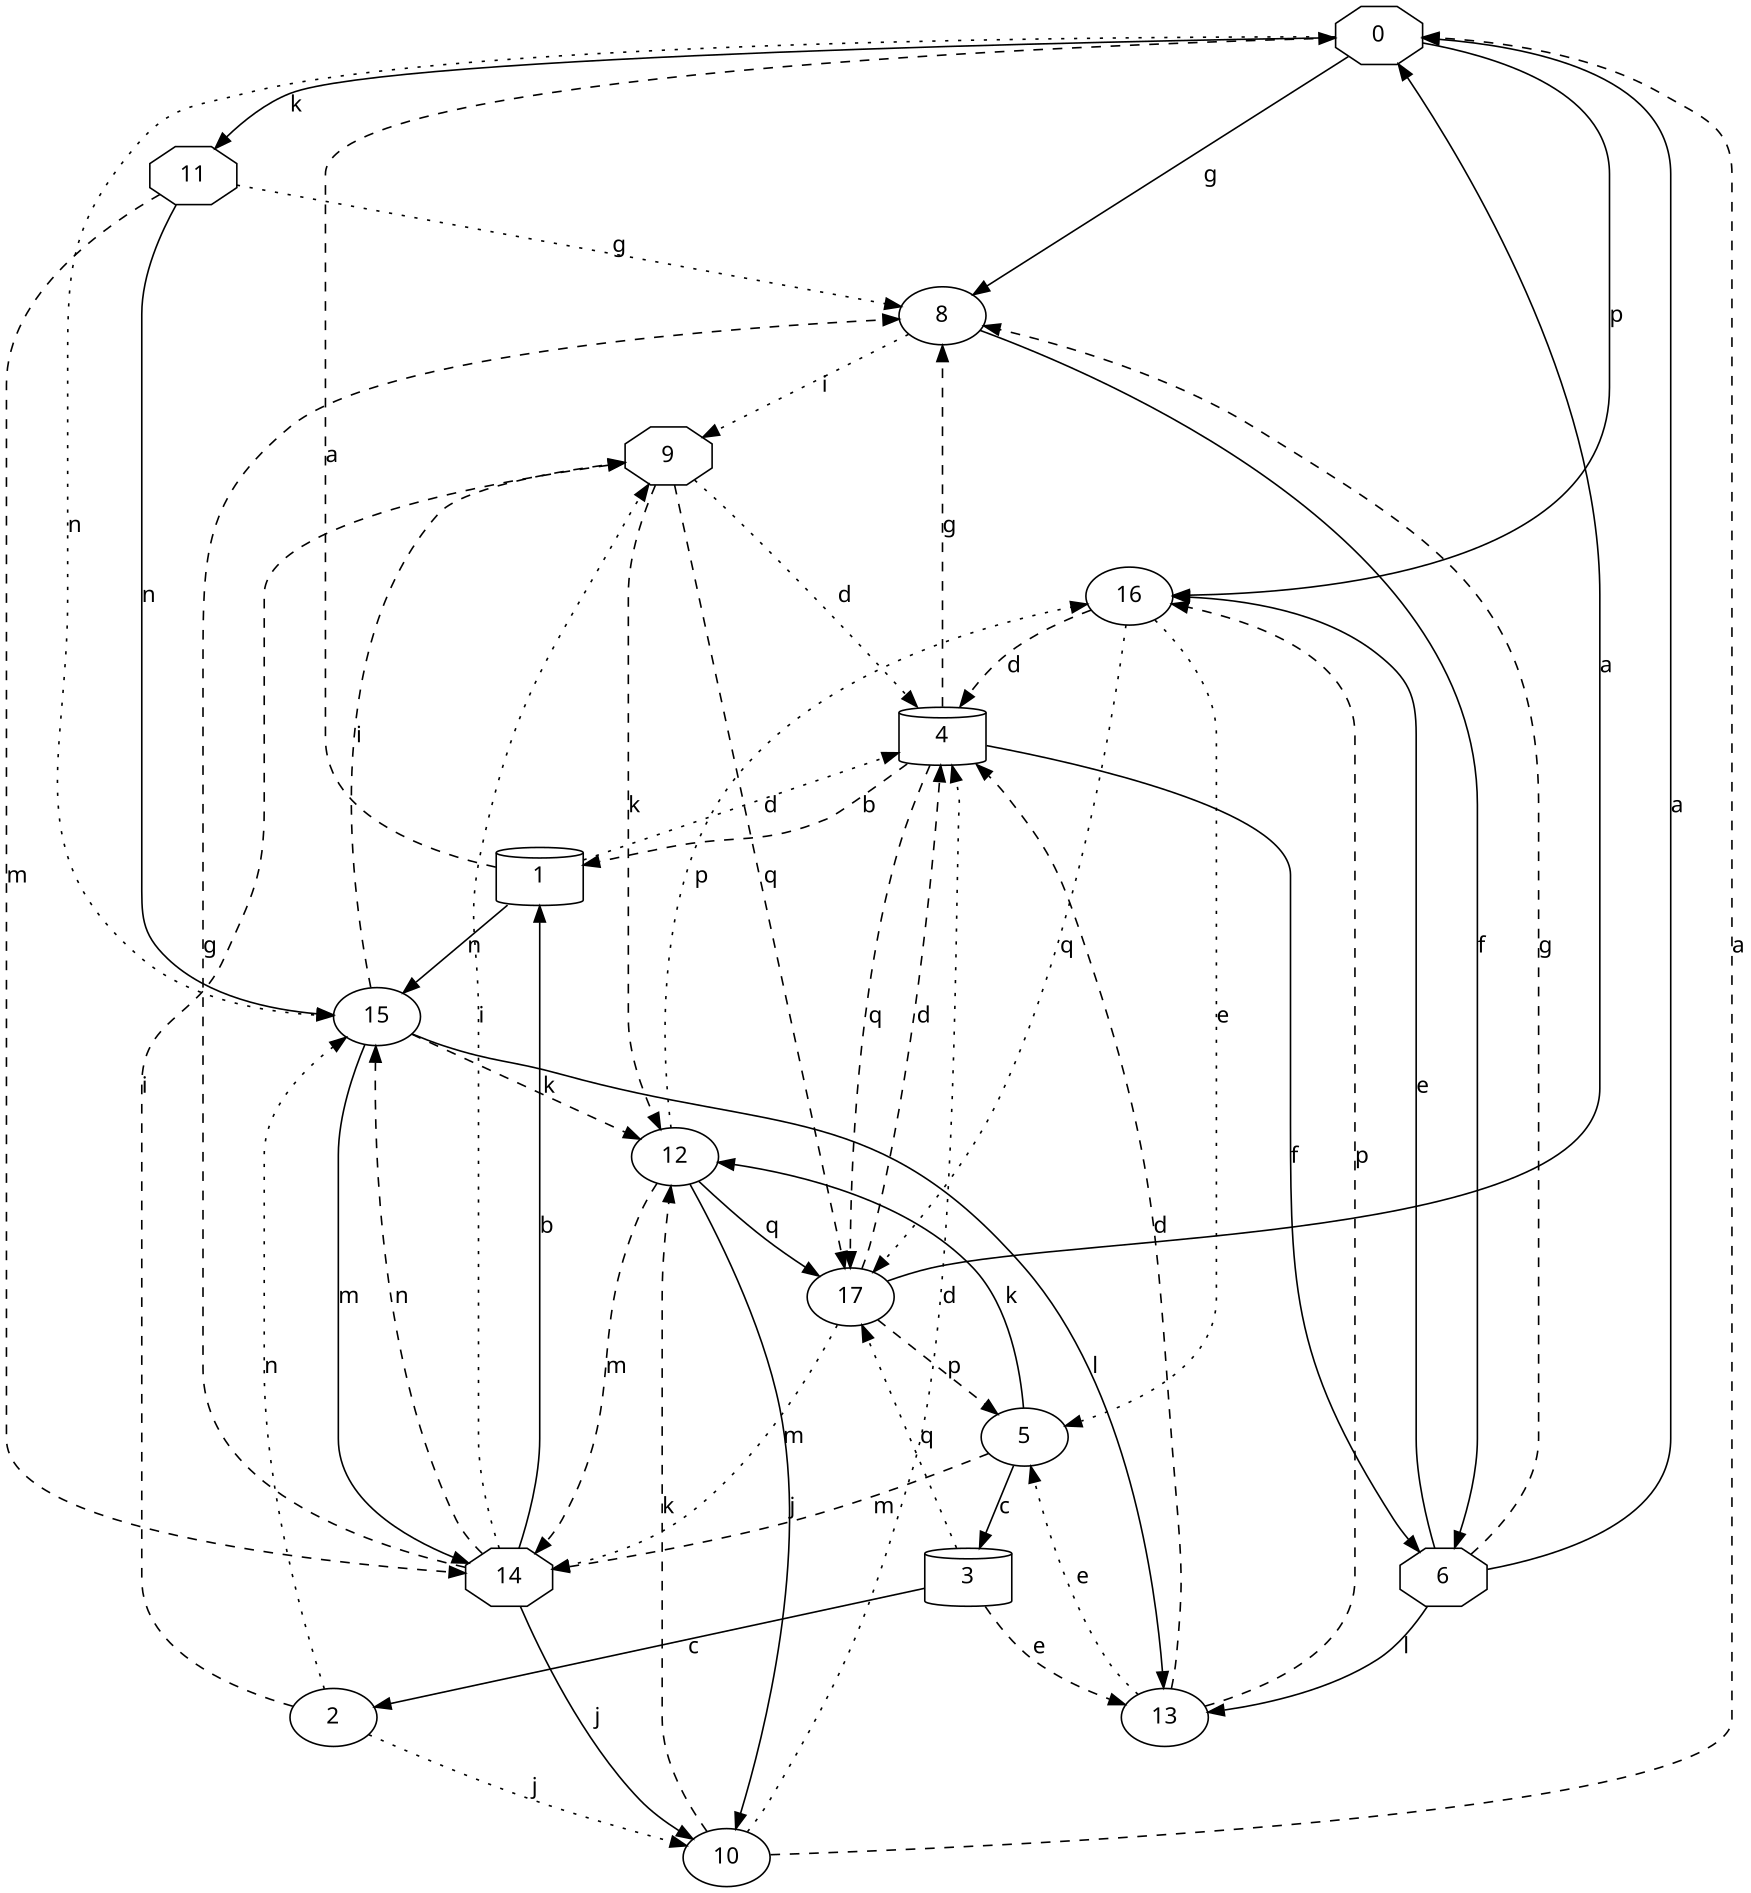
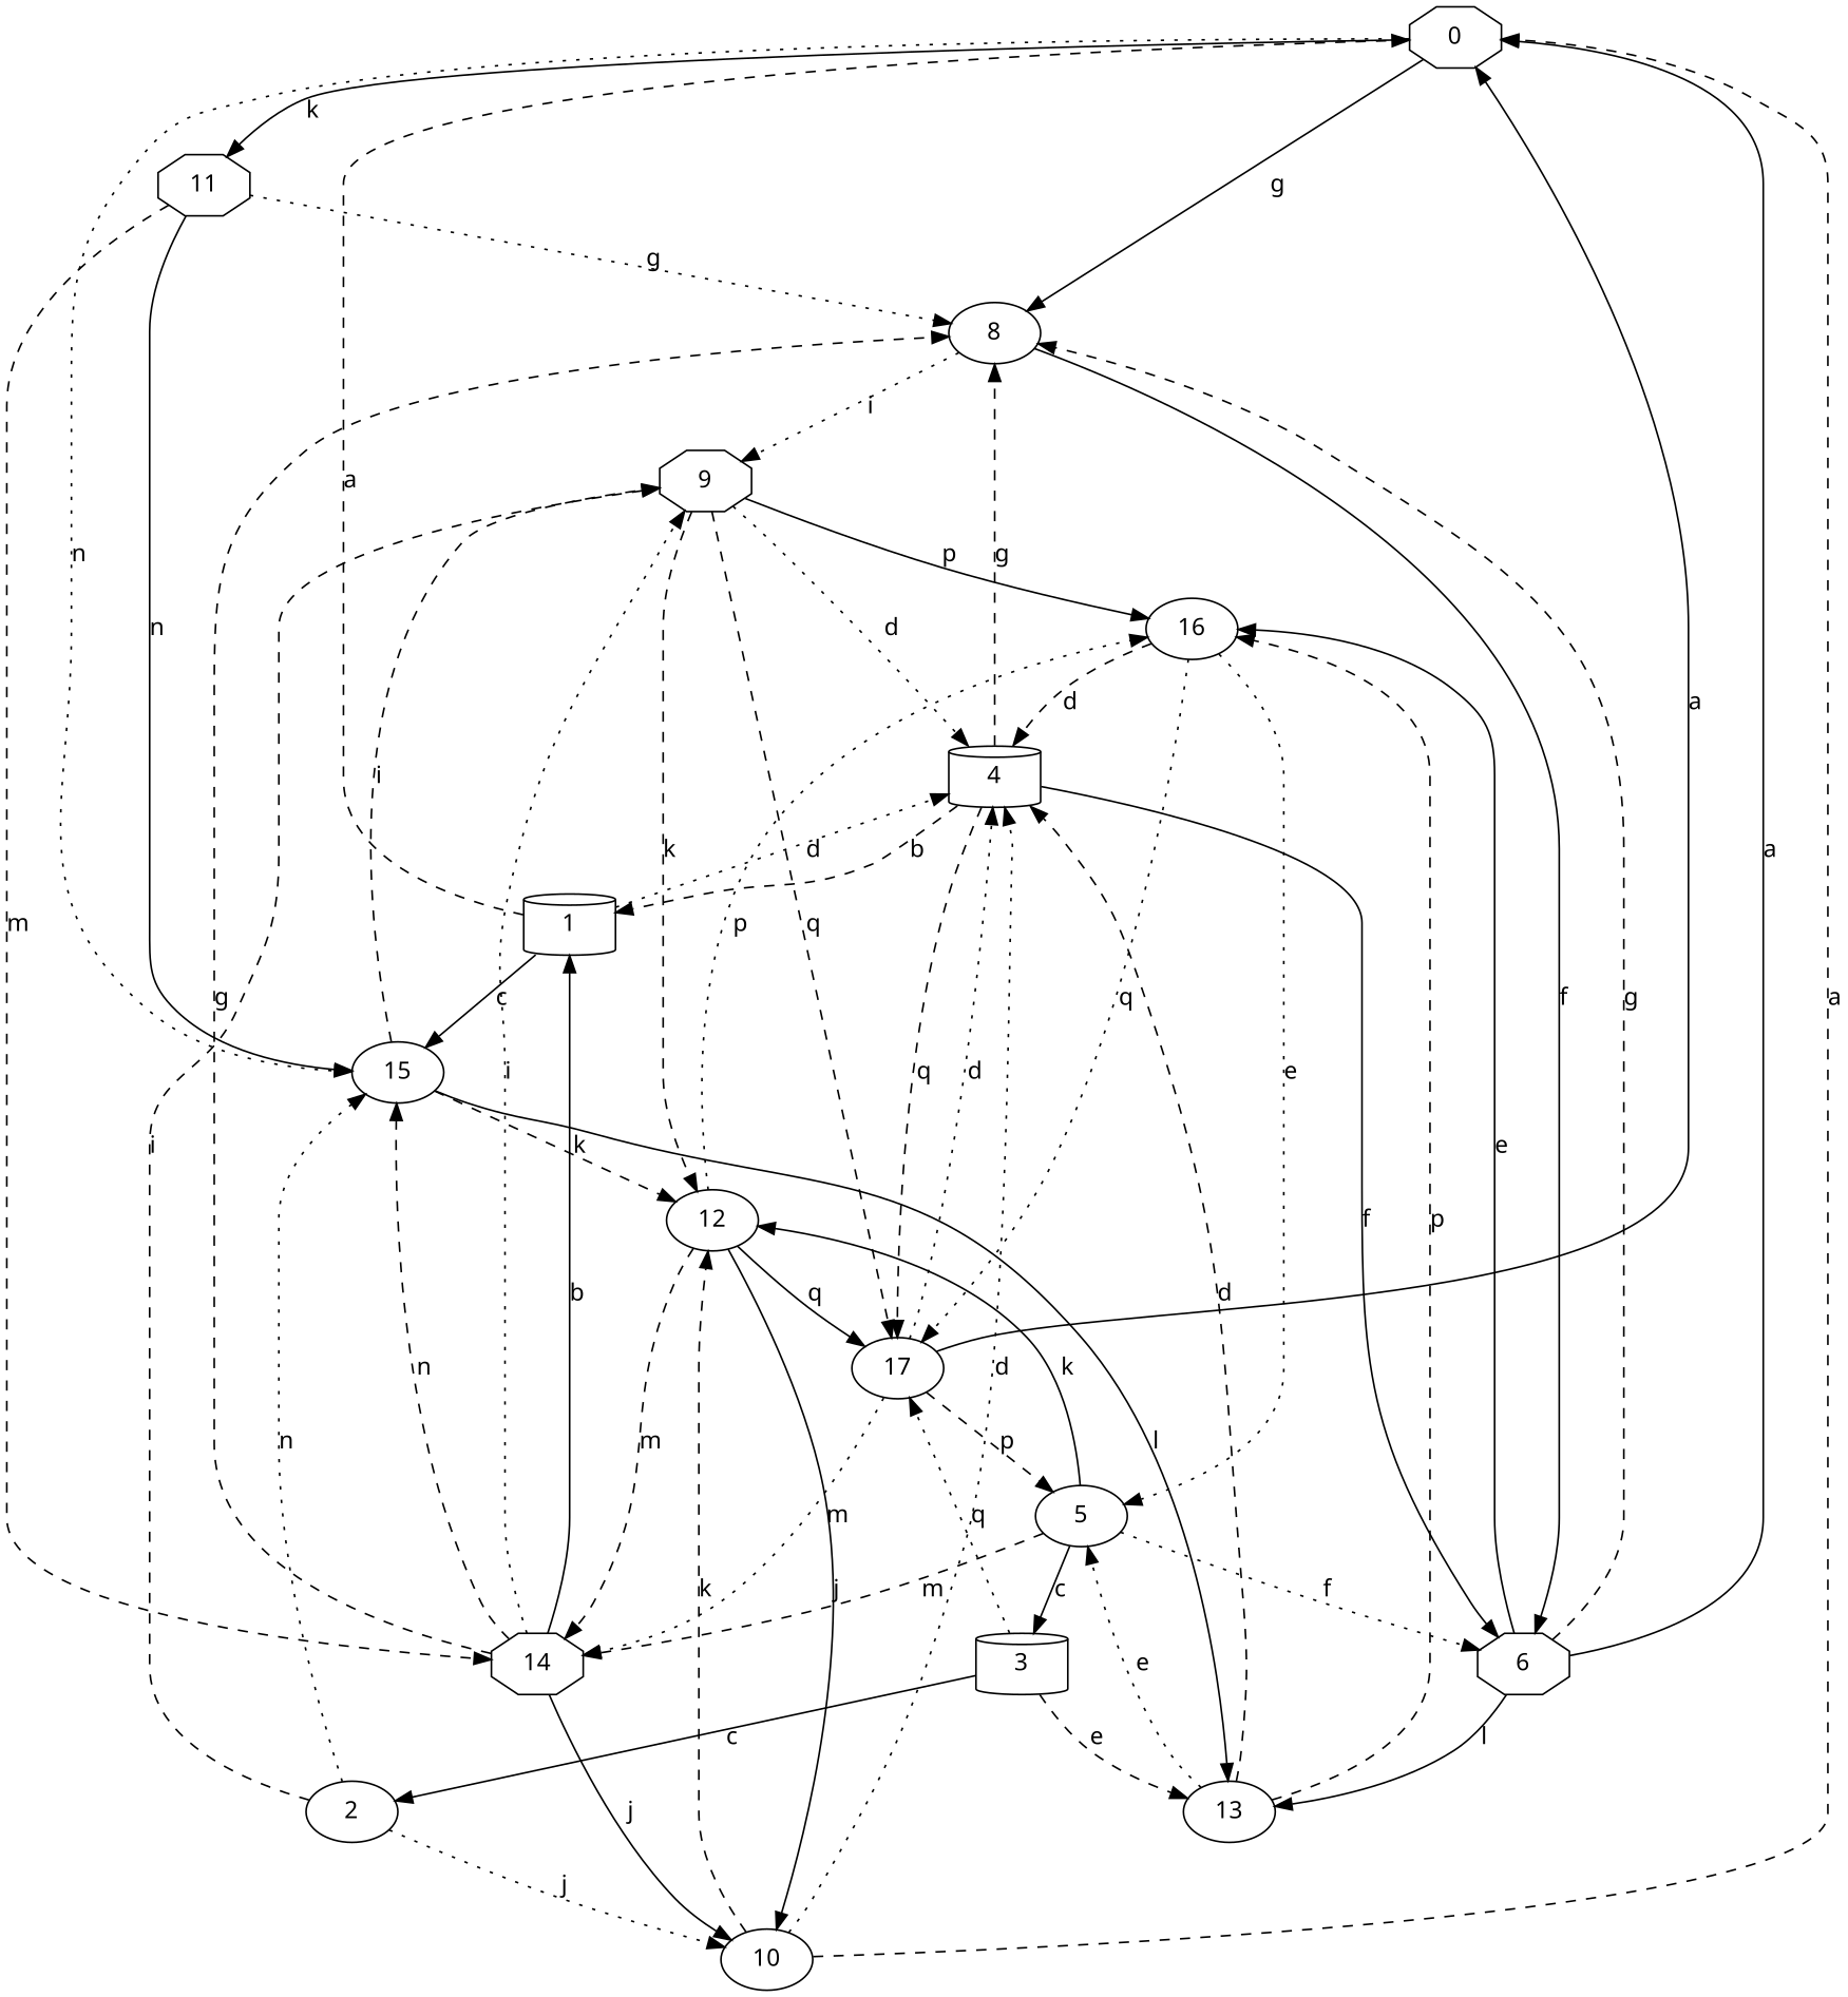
  strict digraph {
    fontname="Noto Sans"
    node [fontname="Noto Sans" shape=ellipse]
    edge [fontname="Noto Sans" style=dashed]
    0 [shape=octagon]
    8
    11 [shape=octagon]
    15
    16
    9 [shape=octagon]
    6 [shape=octagon]
    14 [shape=octagon]
    13
    12
    4 [shape=cylinder]
    17
    5
    1 [shape=cylinder]
    2
    10
    3 [shape=cylinder]
    0 -> 8 [label=g style=solid]
    0 -> 11 [label=k style=solid]
    0 -> 15 [label=n style=dotted]
-   0 -> 16 [label=p style=solid]
+   9 -> 16 [label=p style=solid]
    8 -> 9 [label=i style=dotted]
    8 -> 6 [label=f style=solid]
    11 -> 8 [label=g style=dotted]
    11 -> 15 [label=n style=solid]
    11 -> 14 [label=m]
    15 -> 9 [label=i]
-   15 -> 14 [label=m style=solid]
    15 -> 13 [label=l style=solid]
    15 -> 12 [label=k]
    16 -> 4 [label=d]
    16 -> 17 [label=q style=dotted]
    16 -> 5 [label=e style=dotted]
    9 -> 12 [label=k]
    9 -> 4 [label=d style=dotted]
    9 -> 17 [label=q]
    6 -> 0 [label=a style=solid]
    6 -> 8 [label=g]
    6 -> 16 [label=e style=solid]
    6 -> 13 [label=l style=solid]
    14 -> 8 [label=g]
    14 -> 15 [label=n]
    14 -> 9 [label=i style=dotted]
    14 -> 1 [label=b style=solid]
    14 -> 10 [label=j style=solid]
    13 -> 16 [label=p]
    13 -> 4 [label=d]
    13 -> 5 [label=e style=dotted]
    12 -> 16 [label=p style=dotted]
    12 -> 14 [label=m]
    12 -> 17 [label=q style=solid]
    12 -> 10 [label=j style=solid]
    4 -> 8 [label=g]
    4 -> 6 [label=f style=solid]
    4 -> 17 [label=q]
    4 -> 1 [label=b]
    17 -> 0 [label=a style=solid]
    17 -> 14 [label=m style=dotted]
-   17 -> 4 [label=d]
+   17 -> 4 [label=d style=dotted]
    17 -> 5 [label=p]
+   5 -> 6 [label=f style=dotted]
    5 -> 14 [label=m]
    5 -> 12 [label=k style=solid]
    5 -> 3 [label=c style=solid]
    1 -> 0 [label=a]
-   1 -> 15 [label=n style=solid]
+   1 -> 15 [label=c style=solid]
    1 -> 4 [label=d style=dotted]
    2 -> 15 [label=n style=dotted]
    2 -> 9 [label=i]
    2 -> 10 [label=j style=dotted]
    10 -> 0 [label=a]
    10 -> 12 [label=k]
    10 -> 4 [label=d style=dotted]
    3 -> 13 [label=e]
    3 -> 17 [label=q style=dotted]
    3 -> 2 [label=c style=solid]
  }
